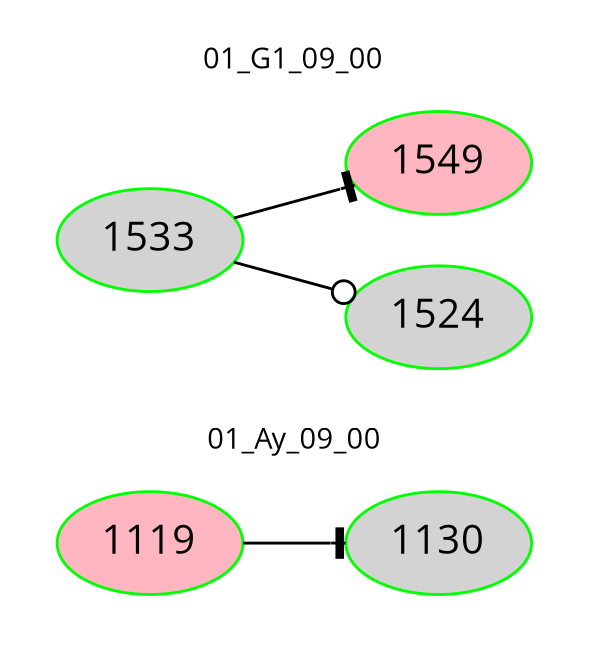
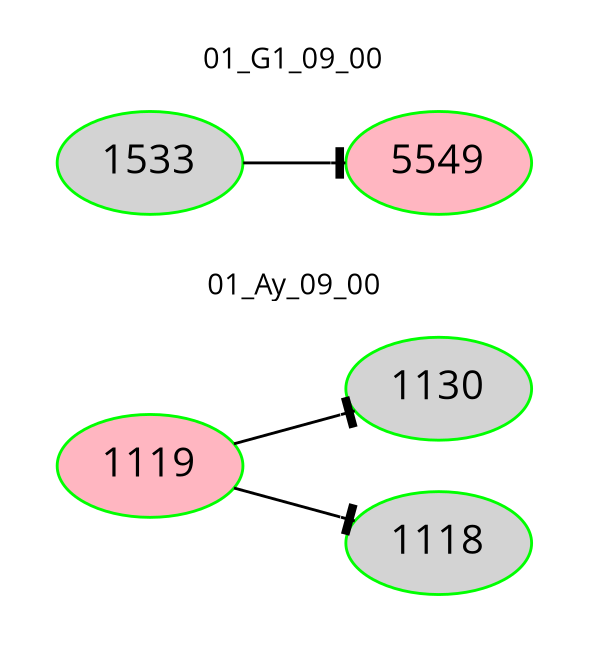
  digraph {
    fontname="Open Sans"
    rankdir=LR
    node [color=green fillcolor=lightgrey fontname="Open Sans" style=filled]
    edge [arrowhead=tee color=black fontname="Open Sans"]
    n1 [fillcolor=lightpink label=1119]
+   n2 [label=1118]
    n3 [label=1130]
    n4 [label=1533]
-   n5 [label=1524]
-   n6 [fillcolor=lightpink label=1549]
+   n6 [fillcolor=lightpink label=5549]
    subgraph cluster_1 {
      color=white
      fontsize=10
      label="01_Ay_09_00"
      n1
+     n2
      n3
    }
    subgraph cluster_2 {
      color=white
      fontsize=10
      label="01_G1_09_00"
      n4
-     n5
      n6
    }
+   n1 -> n2
    n1 -> n3
-   n4 -> n5 [arrowhead=odot]
    n4 -> n6
  }
